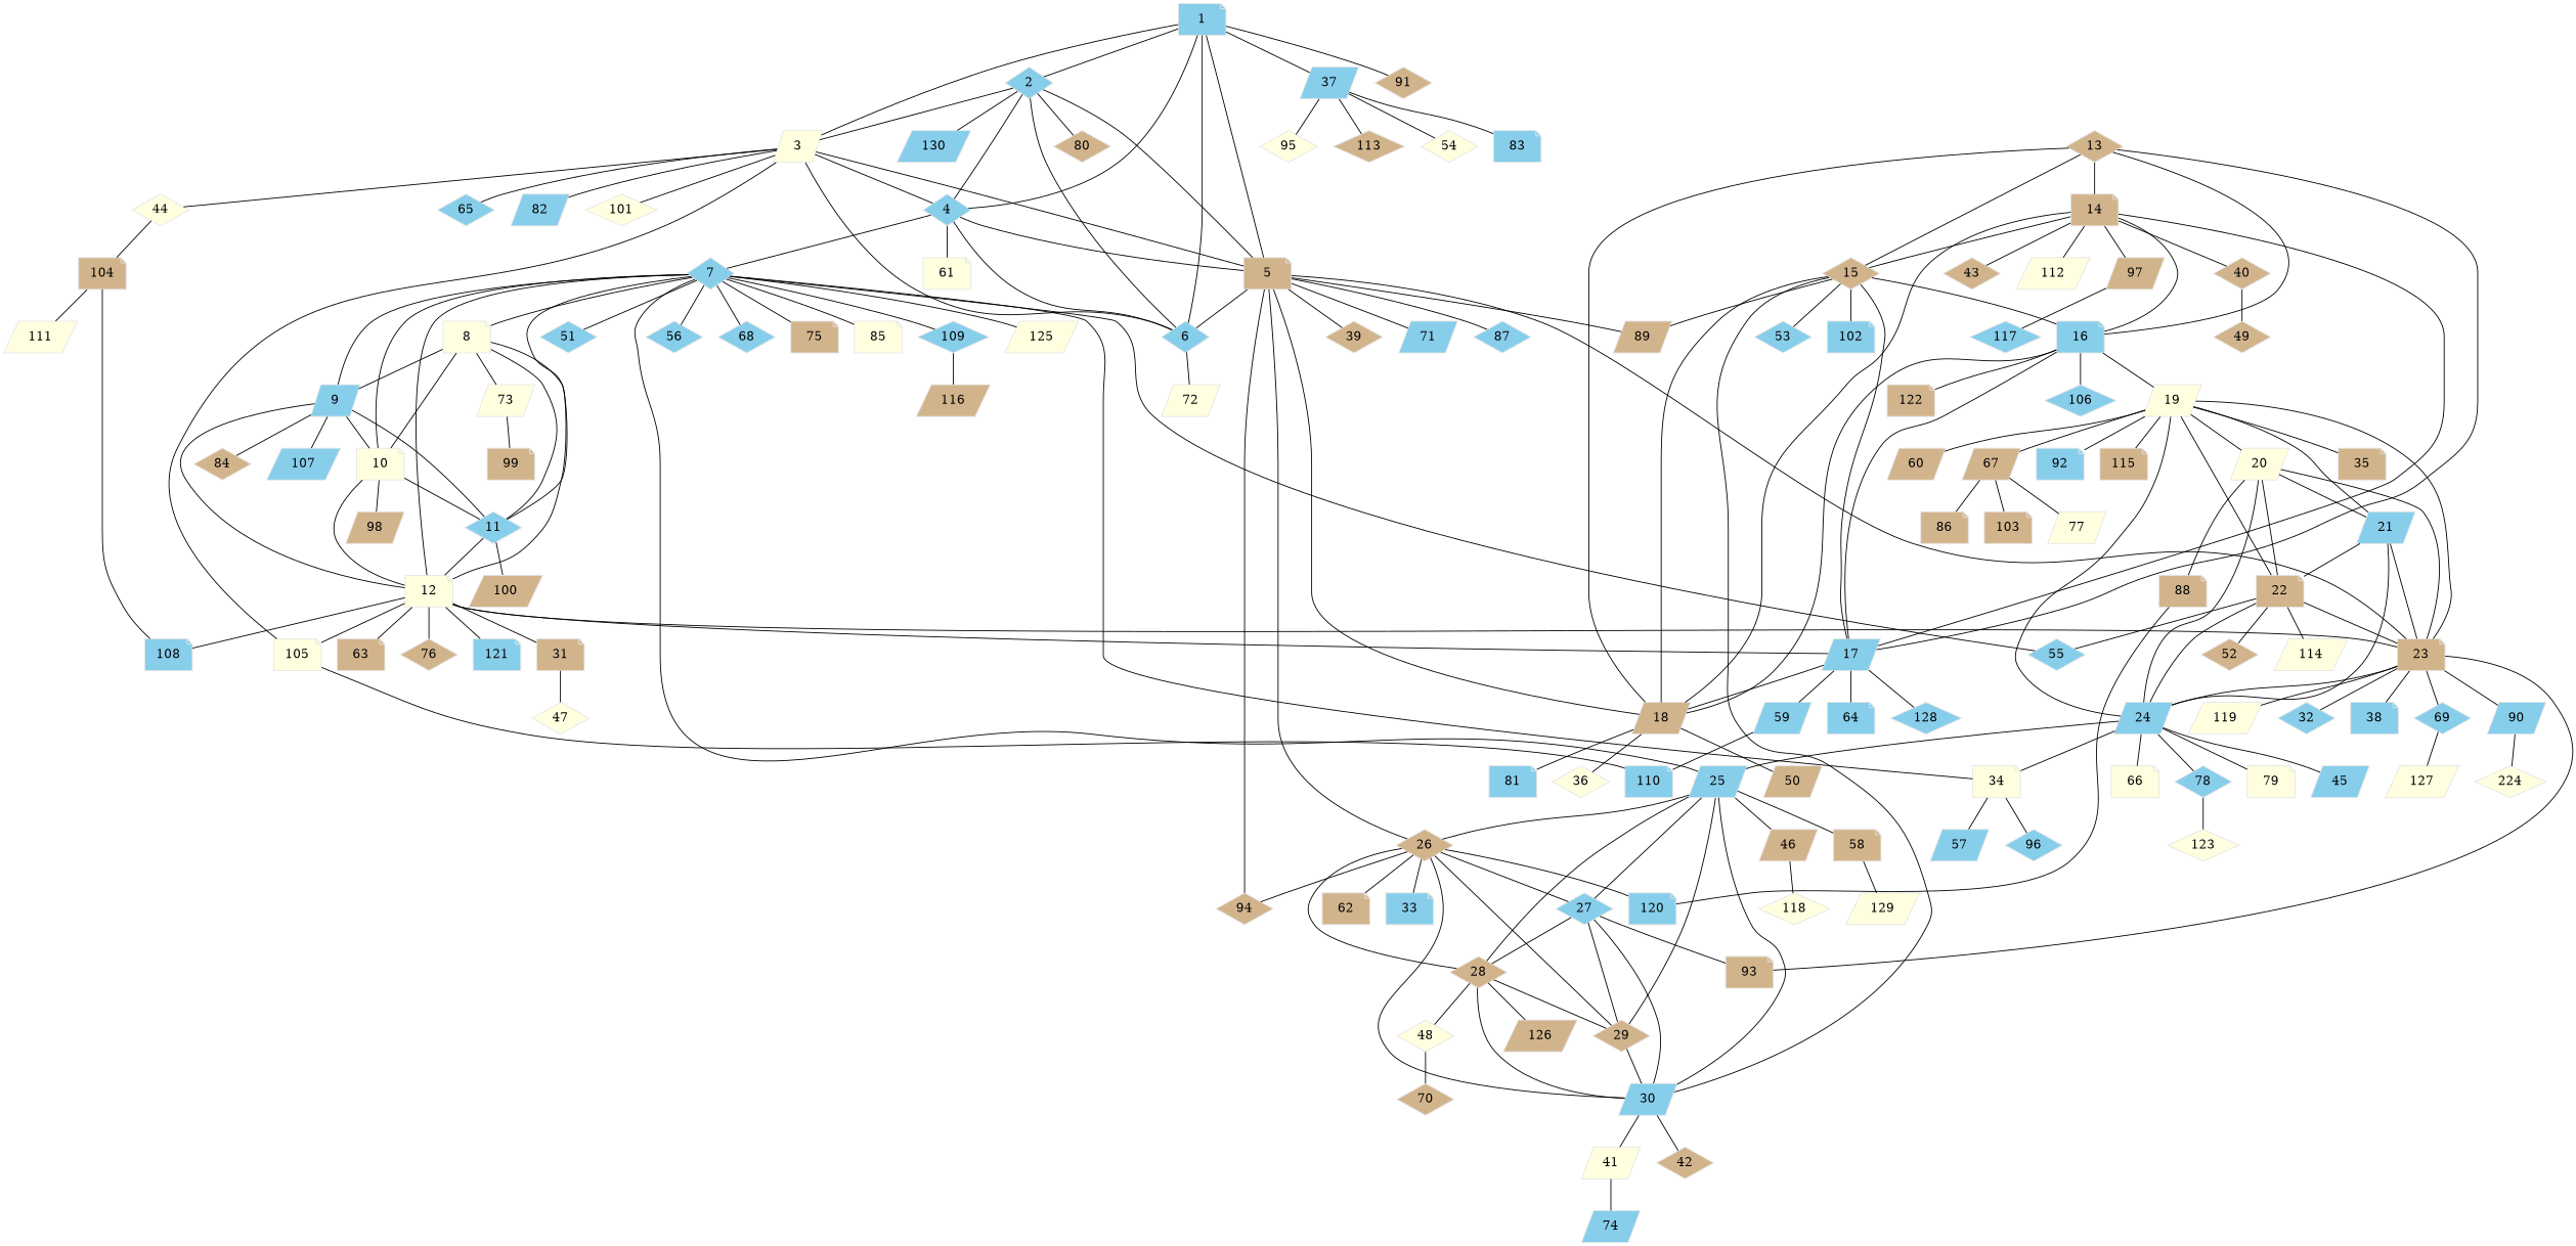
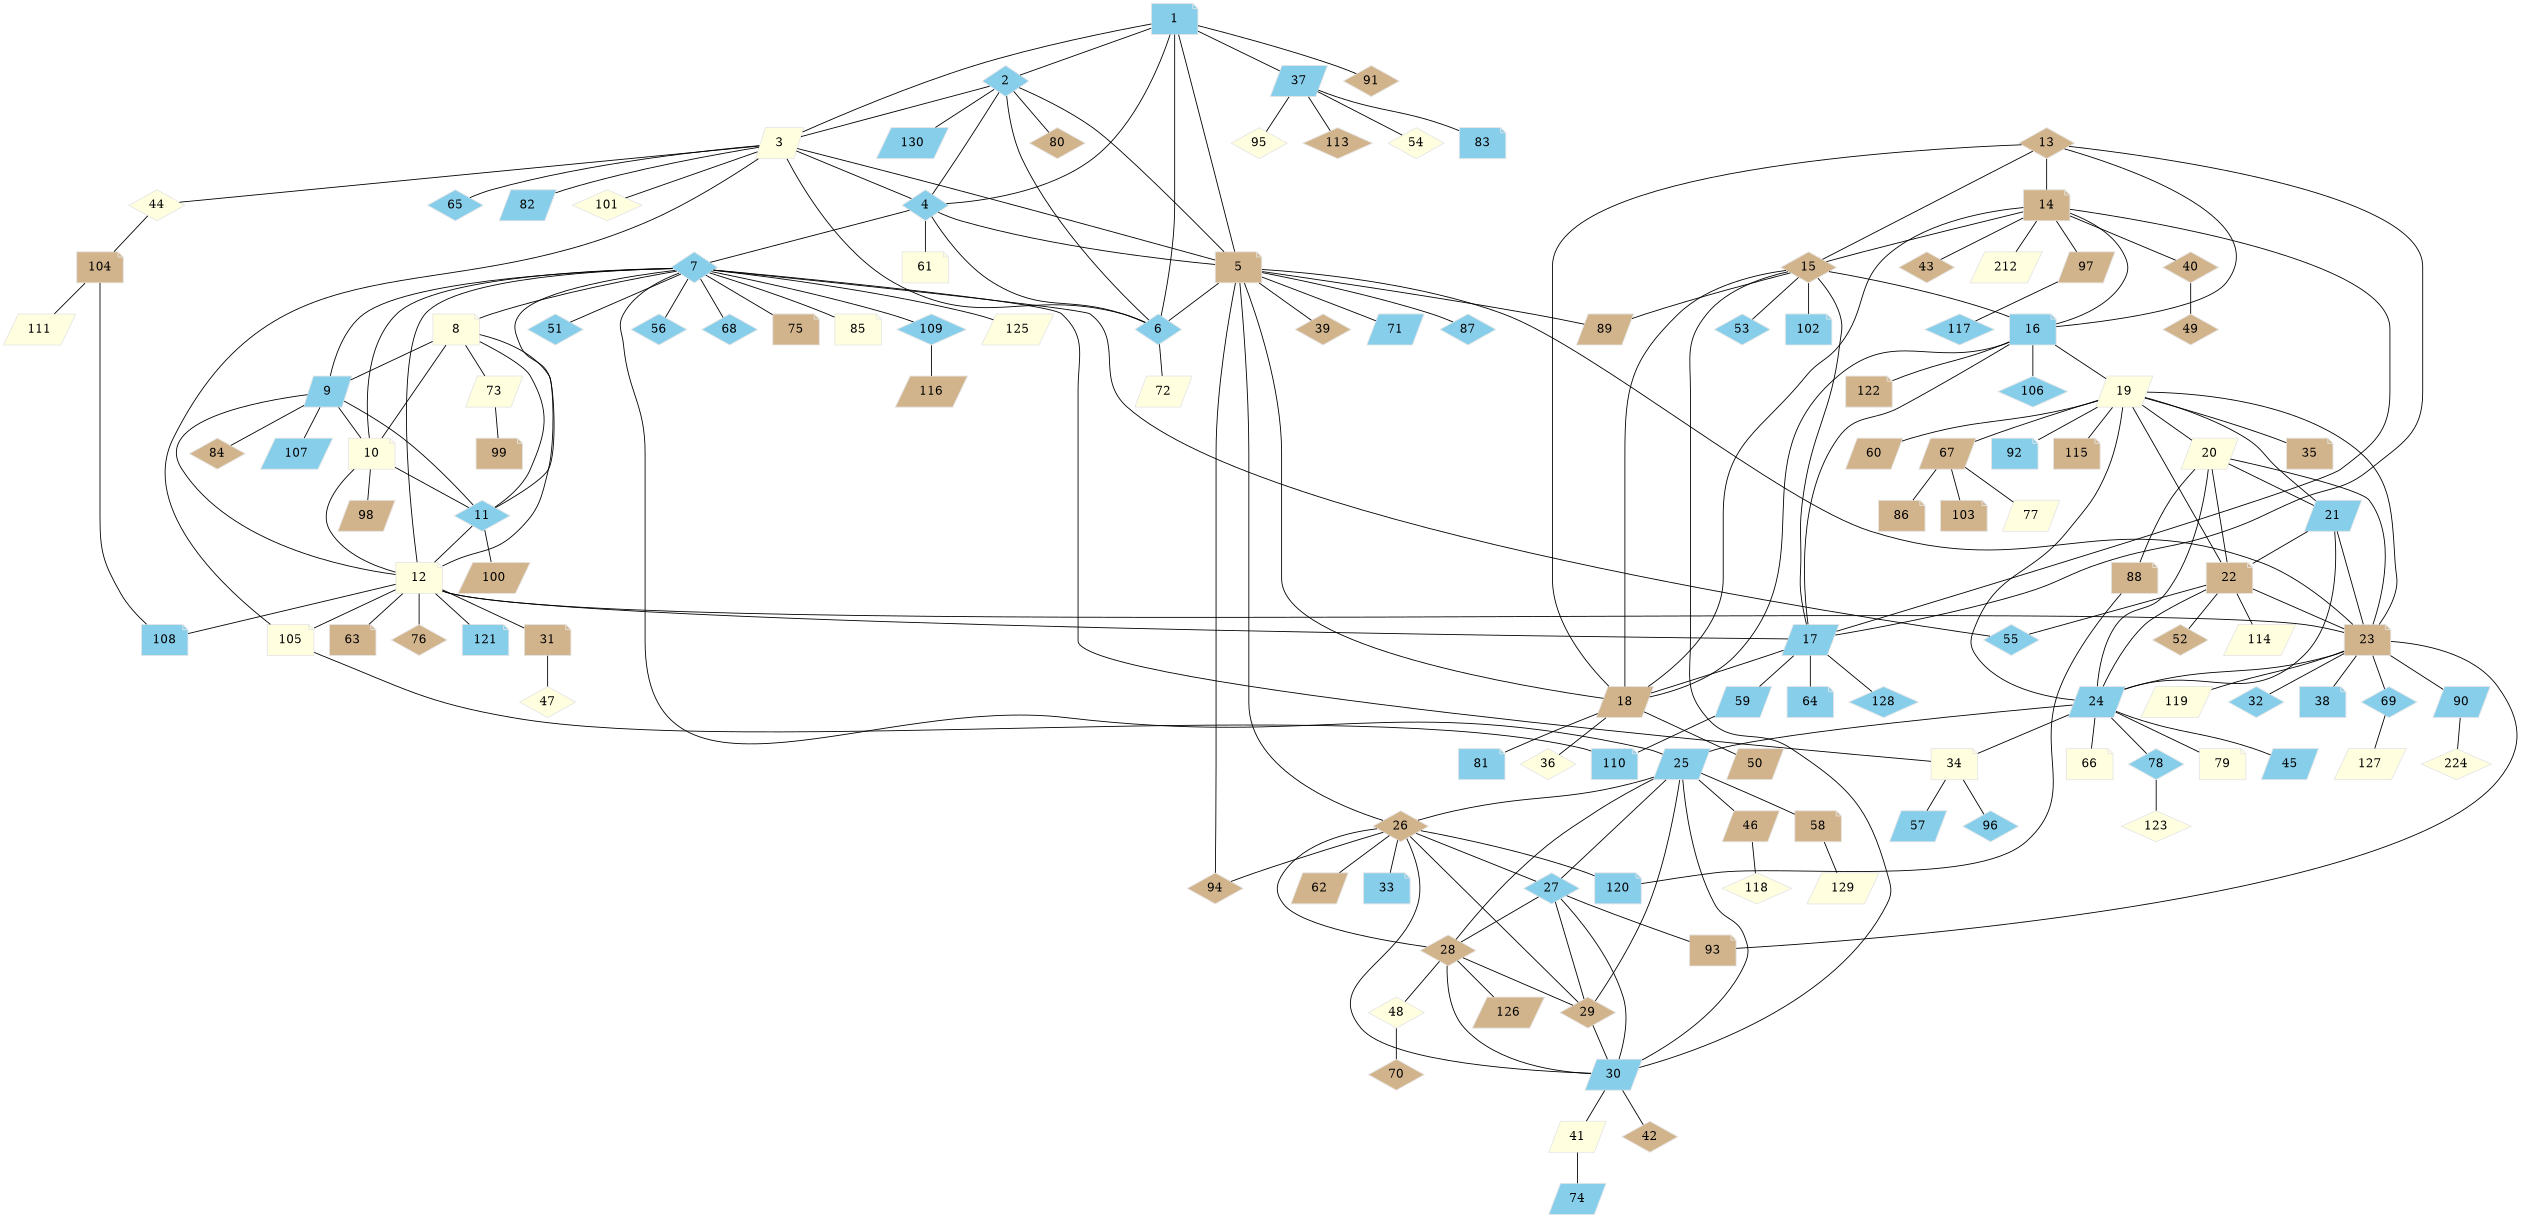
  graph {
    node [color=gray90 fillcolor=skyblue shape=diamond style=filled]
    1 [shape=note]
    2
    3 [fillcolor=lightyellow shape=parallelogram]
    4
    5 [fillcolor=tan shape=note]
    6
    37 [shape=parallelogram]
    91 [fillcolor=tan]
    80 [fillcolor=tan]
    130 [shape=parallelogram]
    44 [fillcolor=lightyellow]
    65
    82 [shape=parallelogram]
    101 [fillcolor=lightyellow]
    105 [fillcolor=lightyellow shape=note]
    7
    61 [fillcolor=lightyellow shape=note]
    18 [fillcolor=tan shape=parallelogram]
    23 [fillcolor=tan shape=note]
    26 [fillcolor=tan]
    39 [fillcolor=tan]
    71 [shape=parallelogram]
    87
    89 [fillcolor=tan shape=parallelogram]
    94 [fillcolor=tan]
    72 [fillcolor=lightyellow shape=parallelogram]
    54 [fillcolor=lightyellow]
    83 [shape=note]
    95 [fillcolor=lightyellow]
    113 [fillcolor=tan]
    104 [fillcolor=tan shape=note]
    110 [shape=note]
    8 [fillcolor=lightyellow shape=note]
    9 [shape=parallelogram]
    10 [fillcolor=lightyellow shape=note]
    11
    12 [fillcolor=lightyellow shape=note]
    25 [shape=parallelogram]
    34 [fillcolor=lightyellow shape=note]
    51
    55
    56
    68
    75 [fillcolor=tan shape=note]
    85 [fillcolor=lightyellow shape=note]
    109
    125 [fillcolor=lightyellow shape=parallelogram]
    36 [fillcolor=lightyellow]
    50 [fillcolor=tan shape=parallelogram]
    81 [shape=note]
    24 [shape=parallelogram]
    32
    38 [shape=note]
    69
    90 [shape=parallelogram]
    93 [fillcolor=tan shape=note]
    119 [fillcolor=lightyellow shape=parallelogram]
    30 [shape=parallelogram]
    27
    28 [fillcolor=tan]
    29 [fillcolor=tan]
    33 [shape=note]
-   62 [fillcolor=tan shape=note]
+   62 [fillcolor=tan shape=parallelogram]
    120 [shape=note]
    73 [fillcolor=lightyellow shape=parallelogram]
    84 [fillcolor=tan]
    107 [shape=parallelogram]
    98 [fillcolor=tan shape=parallelogram]
    100 [fillcolor=tan shape=parallelogram]
    17 [shape=parallelogram]
    31 [fillcolor=tan shape=note]
    63 [fillcolor=tan shape=note]
    76 [fillcolor=tan]
    108 [shape=note]
    121 [shape=note]
    46 [fillcolor=tan shape=parallelogram]
    58 [fillcolor=tan shape=note]
    57 [shape=parallelogram]
    96
    116 [fillcolor=tan shape=parallelogram]
    99 [fillcolor=tan shape=note]
    59 [shape=parallelogram]
    64 [shape=note]
    128
    47 [fillcolor=lightyellow]
    13 [fillcolor=tan]
    14 [fillcolor=tan shape=note]
    15 [fillcolor=tan]
    16 [shape=note]
    40 [fillcolor=tan]
    43 [fillcolor=tan]
    97 [fillcolor=tan shape=parallelogram]
-   112 [fillcolor=lightyellow shape=parallelogram]
+   112 [fillcolor=lightyellow shape=parallelogram label=212]
    53
    102 [shape=note]
    19 [fillcolor=lightyellow shape=parallelogram]
    106
    122 [fillcolor=tan shape=note]
    49 [fillcolor=tan]
    117
    41 [fillcolor=lightyellow shape=parallelogram]
    42 [fillcolor=tan]
    20 [fillcolor=lightyellow shape=parallelogram]
    21 [shape=parallelogram]
    22 [fillcolor=tan shape=note]
    35 [fillcolor=tan shape=note]
    60 [fillcolor=tan shape=parallelogram]
    67 [fillcolor=tan shape=parallelogram]
    92 [shape=note]
    115 [fillcolor=tan shape=note]
    88 [fillcolor=tan shape=note]
    52 [fillcolor=tan]
    114 [fillcolor=lightyellow shape=parallelogram]
    45 [shape=parallelogram]
    66 [fillcolor=lightyellow shape=note]
    78
    79 [fillcolor=lightyellow shape=note]
    77 [fillcolor=lightyellow shape=parallelogram]
    86 [fillcolor=tan shape=note]
    103 [fillcolor=tan shape=note]
    127 [fillcolor=lightyellow shape=parallelogram]
    n122 [fillcolor=lightyellow label=224]
    123 [fillcolor=lightyellow]
    48 [fillcolor=lightyellow]
    126 [fillcolor=tan shape=parallelogram]
    118 [fillcolor=lightyellow]
    129 [fillcolor=lightyellow shape=parallelogram]
    70 [fillcolor=tan]
    74 [shape=parallelogram]
    111 [fillcolor=lightyellow shape=parallelogram]
    1 -- 2
    1 -- 3
    1 -- 4
    1 -- 5
    1 -- 6
    1 -- 37
    1 -- 91
    2 -- 3
    2 -- 4
    2 -- 5
    2 -- 6
    2 -- 80
    2 -- 130
    3 -- 4
    3 -- 5
    3 -- 6
    3 -- 44
    3 -- 65
    3 -- 82
    3 -- 101
    3 -- 105
    4 -- 5
    4 -- 6
    4 -- 7
    4 -- 61
    5 -- 6
    5 -- 18
    5 -- 23
    5 -- 26
    5 -- 39
    5 -- 71
    5 -- 87
    5 -- 89
    5 -- 94
    6 -- 72
    37 -- 54
    37 -- 83
    37 -- 95
    37 -- 113
    44 -- 104
    105 -- 110
    7 -- 8
    7 -- 9
    7 -- 10
    7 -- 11
    7 -- 12
    7 -- 25
    7 -- 34
    7 -- 51
    7 -- 55
    7 -- 56
    7 -- 68
    7 -- 75
    7 -- 85
    7 -- 109
    7 -- 125
    18 -- 36
    18 -- 50
    18 -- 81
    23 -- 24
    23 -- 32
    23 -- 38
    23 -- 69
    23 -- 90
    23 -- 93
    23 -- 119
    26 -- 94
    26 -- 30
    26 -- 27
    26 -- 28
    26 -- 29
    26 -- 33
    26 -- 62
    26 -- 120
    104 -- 108
    104 -- 111
    8 -- 9
    8 -- 10
    8 -- 11
    8 -- 12
    8 -- 73
    9 -- 10
    9 -- 11
    9 -- 12
    9 -- 84
    9 -- 107
    10 -- 11
    10 -- 12
    10 -- 98
    11 -- 12
    11 -- 100
    12 -- 105
    12 -- 23
    12 -- 17
    12 -- 31
    12 -- 63
    12 -- 76
    12 -- 108
    12 -- 121
    25 -- 26
    25 -- 30
    25 -- 27
    25 -- 28
    25 -- 29
    25 -- 46
    25 -- 58
    34 -- 57
    34 -- 96
    109 -- 116
    24 -- 25
    24 -- 34
    24 -- 45
    24 -- 66
    24 -- 78
    24 -- 79
    69 -- 127
    90 -- n122
    30 -- 41
    30 -- 42
    27 -- 93
    27 -- 30
    27 -- 28
    27 -- 29
    28 -- 30
    28 -- 29
    28 -- 48
    28 -- 126
    29 -- 30
    73 -- 99
    17 -- 18
    17 -- 59
    17 -- 64
    17 -- 128
    31 -- 47
    46 -- 118
    58 -- 129
    59 -- 110
    13 -- 18
    13 -- 17
    13 -- 14
    13 -- 15
    13 -- 16
    14 -- 18
    14 -- 17
    14 -- 15
    14 -- 16
    14 -- 40
    14 -- 43
    14 -- 97
    14 -- 112
    15 -- 18
    15 -- 89
    15 -- 30
    15 -- 17
    15 -- 16
    15 -- 53
    15 -- 102
    16 -- 18
    16 -- 17
    16 -- 19
    16 -- 106
    16 -- 122
    40 -- 49
    97 -- 117
    19 -- 23
    19 -- 24
    19 -- 20
    19 -- 21
    19 -- 22
    19 -- 35
    19 -- 60
    19 -- 67
    19 -- 92
    19 -- 115
    41 -- 74
    20 -- 23
    20 -- 24
    20 -- 21
    20 -- 22
    20 -- 88
    21 -- 23
    21 -- 24
    21 -- 22
    22 -- 23
    22 -- 55
    22 -- 24
    22 -- 52
    22 -- 114
    67 -- 77
    67 -- 86
    67 -- 103
    88 -- 120
    78 -- 123
    48 -- 70
  }
